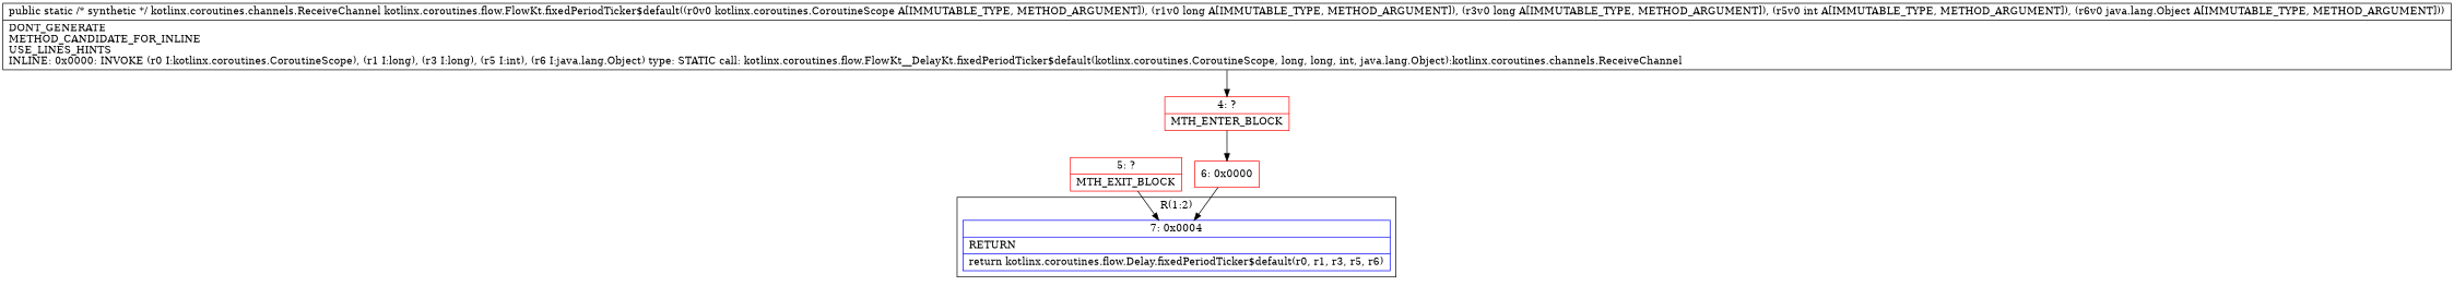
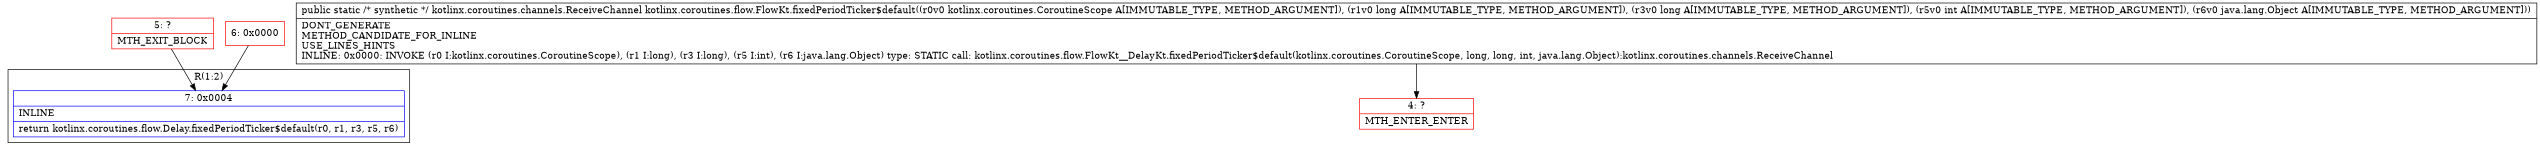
  digraph {
    node [color=red shape=record]
-   n1 [color=blue label="{7\:\ 0x0004|RETURN\l|return kotlinx.coroutines.flow.Delay.fixedPeriodTicker$default(r0, r1, r3, r5, r6)\l}"]
+   n1 [color=blue label="{7\:\ 0x0004|INLINE\l|return kotlinx.coroutines.flow.Delay.fixedPeriodTicker$default(r0, r1, r3, r5, r6)\l}"]
    n2 [label="{5\:\ ?|MTH_EXIT_BLOCK\l}"]
-   n3 [label="{4\:\ ?|MTH_ENTER_BLOCK\l}"]
+   n3 [label="{4\:\ ?|MTH_ENTER_ENTER\l}"]
    n4 [label="{6\:\ 0x0000}"]
    n5 [label="{public static \/* synthetic *\/ kotlinx.coroutines.channels.ReceiveChannel kotlinx.coroutines.flow.FlowKt.fixedPeriodTicker$default((r0v0 kotlinx.coroutines.CoroutineScope A[IMMUTABLE_TYPE, METHOD_ARGUMENT]), (r1v0 long A[IMMUTABLE_TYPE, METHOD_ARGUMENT]), (r3v0 long A[IMMUTABLE_TYPE, METHOD_ARGUMENT]), (r5v0 int A[IMMUTABLE_TYPE, METHOD_ARGUMENT]), (r6v0 java.lang.Object A[IMMUTABLE_TYPE, METHOD_ARGUMENT]))  | DONT_GENERATE\lMETHOD_CANDIDATE_FOR_INLINE\lUSE_LINES_HINTS\lINLINE: 0x0000: INVOKE  (r0 I:kotlinx.coroutines.CoroutineScope), (r1 I:long), (r3 I:long), (r5 I:int), (r6 I:java.lang.Object) type: STATIC call: kotlinx.coroutines.flow.FlowKt__DelayKt.fixedPeriodTicker$default(kotlinx.coroutines.CoroutineScope, long, long, int, java.lang.Object):kotlinx.coroutines.channels.ReceiveChannel\l}" color=""]
    subgraph cluster_1 {
      label="R(1:2)"
      n1
    }
    n2 -> n1
-   n3 -> n4
    n4 -> n1
    n5 -> n3
  }
